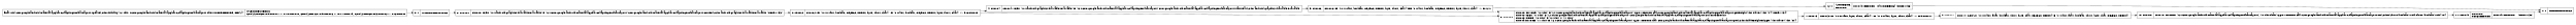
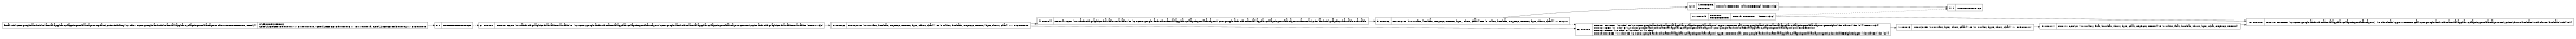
  digraph {
    rankdir=LR
    node [shape=record]
    n1 [label="{0\:\ ?|MTH_ENTER_BLOCK\l}"]
    n2 [label="{2\:\ 0x0000|0x0000: IGET  (r0 I:android.graphics.drawable.Drawable) = (r2 I:com.google.android.material.appbar.CollapsingToolbarLayout) com.google.android.material.appbar.CollapsingToolbarLayout.contentScrim android.graphics.drawable.Drawable  (LINE:1733)\l}"]
    n3 [label="{3\:\ 0x0002|0x0002: IF  (r0 I:??[int, boolean, OBJECT, ARRAY, byte, short, char]) != (0 ??[int, boolean, OBJECT, ARRAY, byte, short, char])  \-\> B:6:0x0008 \l}"]
    n4 [label="{4\:\ 0x0004|0x0004: IGET  (r0 I:android.graphics.drawable.Drawable) = (r2 I:com.google.android.material.appbar.CollapsingToolbarLayout) com.google.android.material.appbar.CollapsingToolbarLayout.statusBarScrim android.graphics.drawable.Drawable \l}"]
    n5 [label="{6\:\ 0x0008|0x0008: INVOKE  (r0 I:int) = (r2 I:com.google.android.material.appbar.CollapsingToolbarLayout) type: VIRTUAL call: com.google.android.material.appbar.CollapsingToolbarLayout.getHeight():int A[MD:():int (s)] (LINE:1734)\l0x000c: IGET  (r1 I:int) = (r2 I:com.google.android.material.appbar.CollapsingToolbarLayout) com.google.android.material.appbar.CollapsingToolbarLayout.currentOffset int \l0x000e: ARITH  (r0 I:int) = (r0 I:int) + (r1 I:int) \l0x000f: INVOKE  (r1 I:int) = (r2 I:com.google.android.material.appbar.CollapsingToolbarLayout) type: VIRTUAL call: com.google.android.material.appbar.CollapsingToolbarLayout.getScrimVisibleHeightTrigger():int A[MD:():int (m)]\l}"]
    n6 [label="{5\:\ 0x0006|0x0006: IF  (r0 I:??[int, boolean, OBJECT, ARRAY, byte, short, char]) == (0 ??[int, boolean, OBJECT, ARRAY, byte, short, char])  \-\> B:12:? \l}"]
    n7 [label="{7\:\ 0x0013|0x0013: IF  (r0 I:??[int, byte, short, char]) \>= (r1 I:??[int, byte, short, char])  \-\> B:9:0x0017 \l}"]
    n8 [label="{12\:\ ?|SYNTHETIC\lRETURN\l|0x001b: RETURN   A[SYNTHETIC] (LINE:1736)\l}"]
    n9 [label="{1\:\ ?|MTH_EXIT_BLOCK\l}"]
    n10 [label="{9\:\ 0x0017|0x0017: CONST  (r0 I:??[int, float, boolean, short, byte, char, OBJECT, ARRAY]) = (0 ??[int, float, boolean, short, byte, char, OBJECT, ARRAY]) \l}"]
    n11 [label="{10\:\ 0x0018|0x0018: INVOKE  (r2 I:com.google.android.material.appbar.CollapsingToolbarLayout), (r0 I:boolean) type: VIRTUAL call: com.google.android.material.appbar.CollapsingToolbarLayout.setScrimsShown(boolean):void A[MD:(boolean):void (m)]\l}"]
    n12 [label="{11\:\ 0x001b|RETURN\lORIG_RETURN\l|0x001b: RETURN    (LINE:1736)\l}"]
    n13 [label="{final void com.google.android.material.appbar.CollapsingToolbarLayout.updateScrimVisibility((r2 'this' I:com.google.android.material.appbar.CollapsingToolbarLayout A[IMMUTABLE_TYPE, THIS]))  | USE_LINES_HINTS\lCROSS_EDGE: B:9:0x0017 \-\> B:10:0x0018, CROSS_EDGE: B:5:0x0006 \-\> B:11:0x001b, CROSS_EDGE: B:3:0x0002 \-\> B:6:0x0008\l}"]
    n1 -> n2 [style=dashed]
    n2 -> n3
    n3 -> n4 [style=solid]
    n3 -> n5
    n4 -> n6
    n5 -> n7
    n6 -> n5 [style=dashed]
    n6 -> n8
    n7 -> n10
    n8 -> n9
    n10 -> n11
-   n11 -> n12
+   n12 -> n11
    n12 -> n9 [style=dashed]
    n13 -> n1
  }
